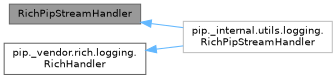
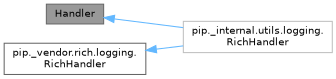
  digraph {
    rankdir=LR
    node [color=gray40 fillcolor=white fontname=Helvetica fontsize=10 shape=box style=filled]
    edge [color=steelblue1 dir=back fontname=Helvetica fontsize=10 labelfontname=Helvetica labelfontsize=10 style=solid]
-   n1 [fillcolor=grey60 fontcolor=black height=0.2 label=RichPipStreamHandler width=0.4]
-   n2 [color=grey75 height=0.2 label="pip._internal.utils.logging.\lRichPipStreamHandler" width=0.4]
+   n1 [fillcolor=grey60 fontcolor=black height=0.2 label=Handler width=0.4]
+   n2 [color=grey75 height=0.2 label="pip._internal.utils.logging.\lRichHandler" width=0.4]
    n3 [height=0.2 label="pip._vendor.rich.logging.\lRichHandler" width=0.4]
    n1 -> n2
    n3 -> n2
  }
